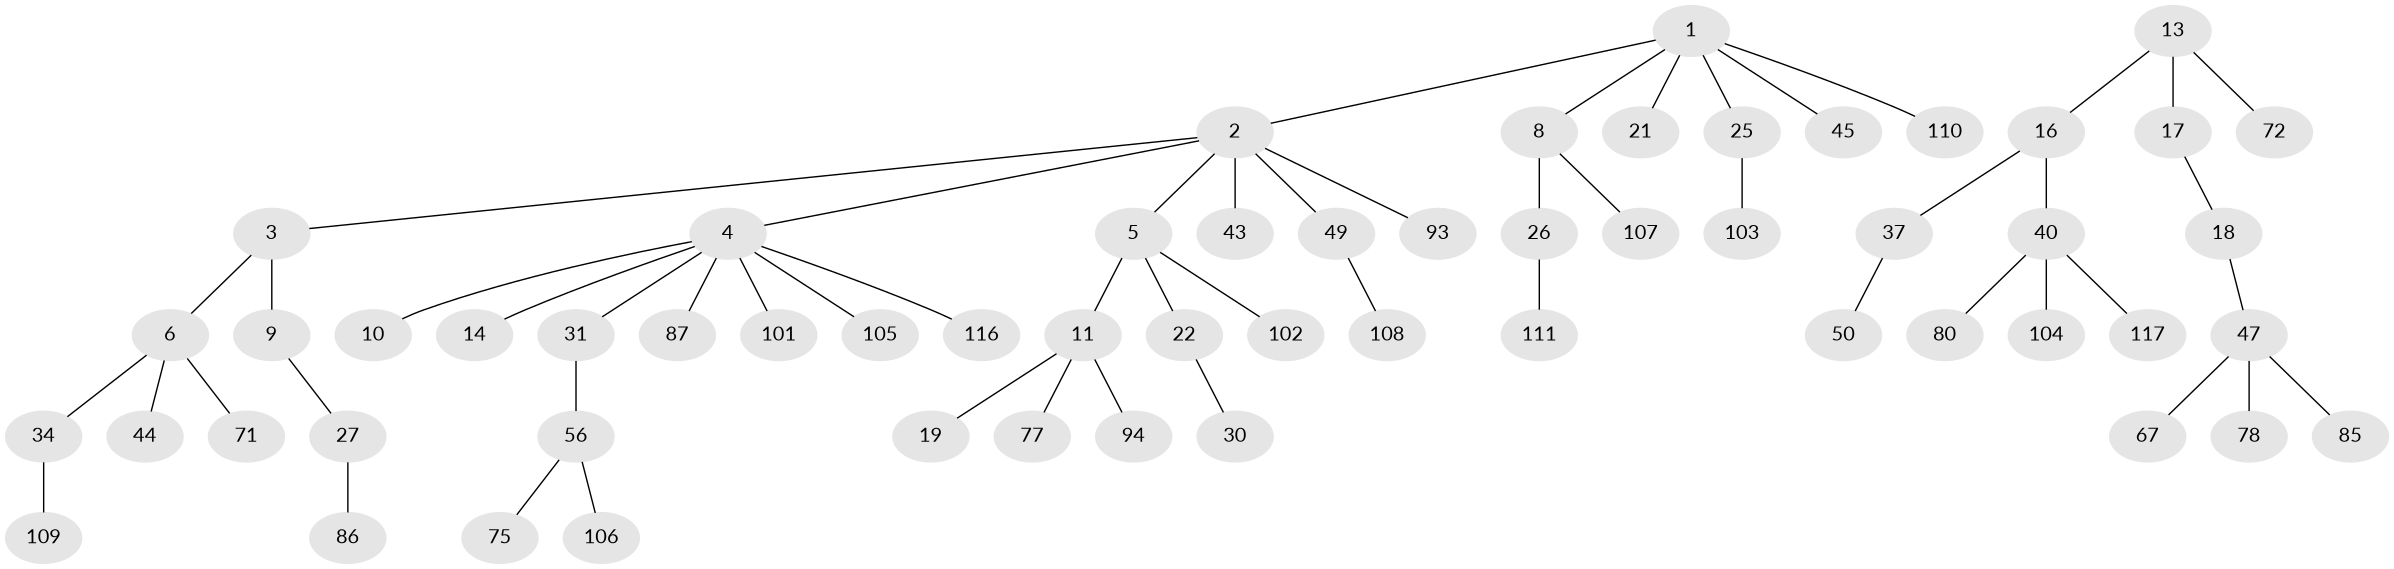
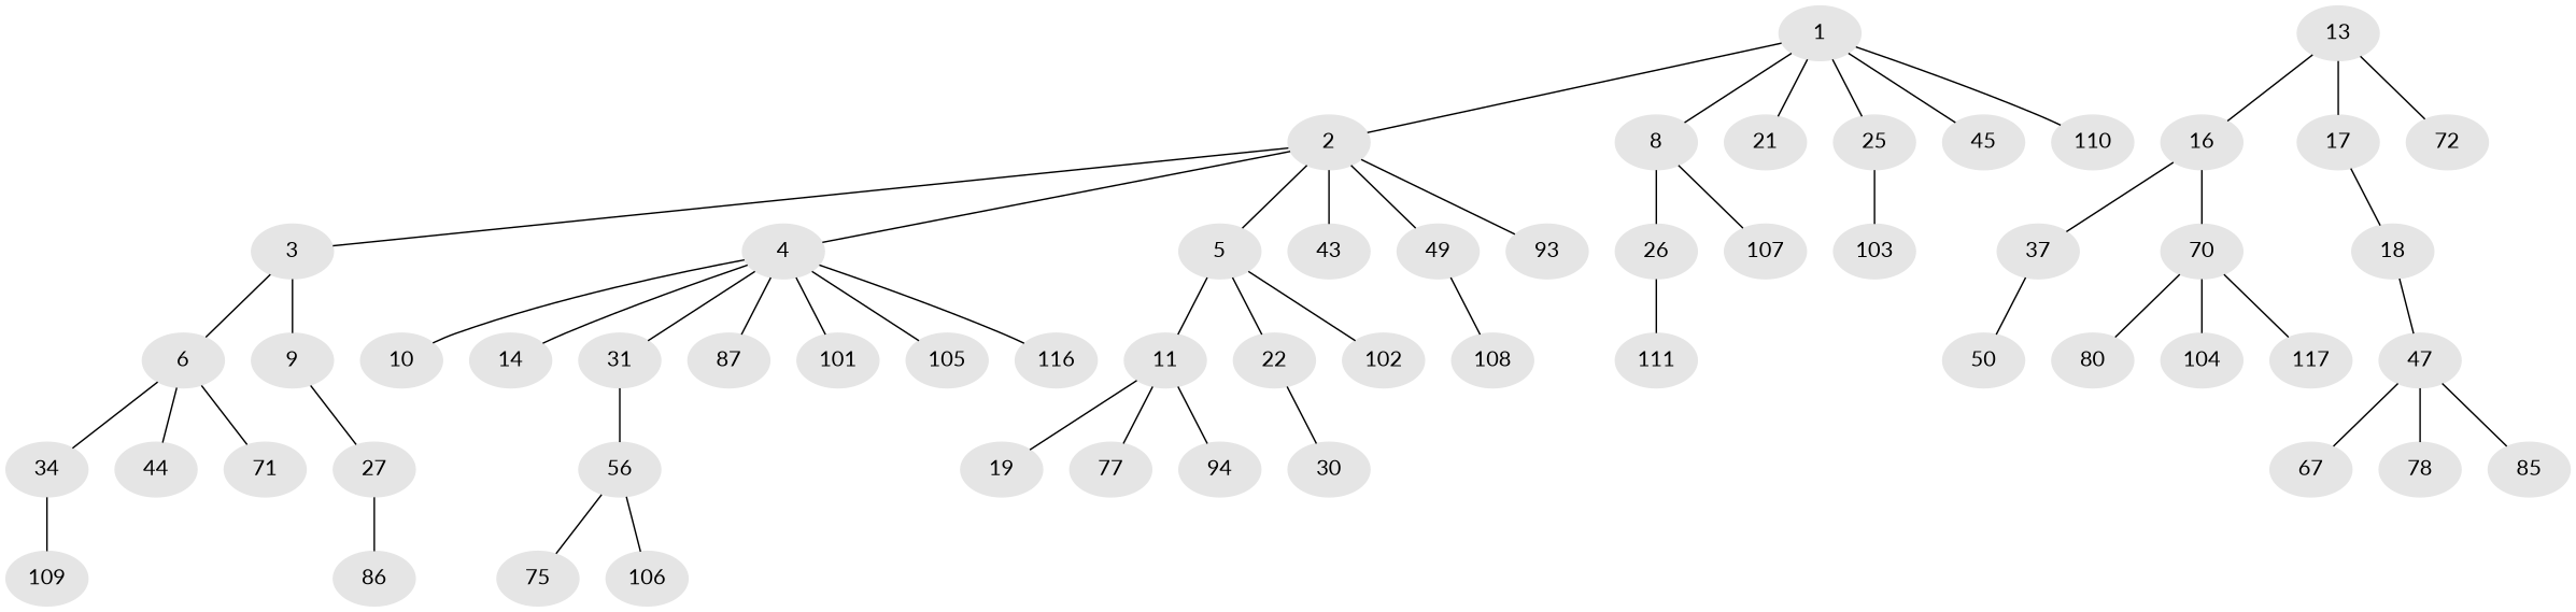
  graph {
    fontname=Lato
    node [color=gray90 fontname=Lato style=filled]
    edge [fontname=Lato]
    1
    2
    8 [super="+61+113+15"]
    21
    25 [super="+98+32"]
    45 [super="+79"]
    110
    3 [super="+112"]
    4 [super="+68+24+7"]
    5 [super="+33"]
    43 [super="+64+66"]
    49 [super="+70"]
    93 [super="+96"]
    26 [super="+55"]
    107
    13 [super="+29"]
    16
    17
    72 [super="+84"]
    103
    6 [super="+35+82+39"]
    9 [super="+53"]
    10
    14 [super="+20"]
    31
    87
    101
    105
    116
    11 [super="+12"]
    22 [super="+88+23"]
    102
    108
    34 [super="+97+46+54"]
    44
    71
    27 [super="+48"]
    56 [super="+69+65"]
    19 [super="+63+41"]
    77 [super="+114"]
    94
    30 [super="+36+38"]
    109
    111
    86
    37
-   40 [super="+51+58"]
+   40 [super="+51+58" label=70]
    18 [super="+57"]
    50
    80
    104 [super="+118"]
    117
    47 [super="+62"]
    67
    78
    85
    75
    106
    1 -- 2
    1 -- 8
    1 -- 21
    1 -- 25
    1 -- 45
    1 -- 110
    2 -- 3
    2 -- 4
    2 -- 5
    2 -- 43
    2 -- 49
    2 -- 93
    8 -- 26
    8 -- 107
    25 -- 103
    3 -- 6
    3 -- 9
    4 -- 10
    4 -- 14
    4 -- 31
    4 -- 87
    4 -- 101
    4 -- 105
    4 -- 116
    5 -- 11
    5 -- 22
    5 -- 102
    49 -- 108
    26 -- 111
    13 -- 16
    13 -- 17
    13 -- 72
    16 -- 37
    16 -- 40
    17 -- 18
    6 -- 34
    6 -- 44
    6 -- 71
    9 -- 27
    31 -- 56
    11 -- 19
    11 -- 77
    11 -- 94
    22 -- 30
    34 -- 109
    27 -- 86
    56 -- 75
    56 -- 106
    37 -- 50
    40 -- 80
    40 -- 104
    40 -- 117
    18 -- 47
    47 -- 67
    47 -- 78
    47 -- 85
  }
